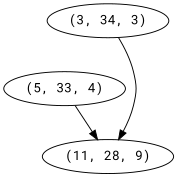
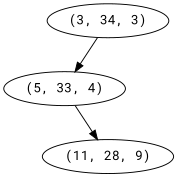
  digraph {
    fontname="Roboto Mono"
    node [fontname="Roboto Mono"]
    edge [fontname="Roboto Mono"]
    "(3, 34, 3)"
    "(5, 33, 4)"
    "(11, 28, 9)"
-   "(3, 34, 3)" -> "(11, 28, 9)"
+   "(3, 34, 3)" -> "(5, 33, 4)"
    "(5, 33, 4)" -> "(11, 28, 9)"
  }
